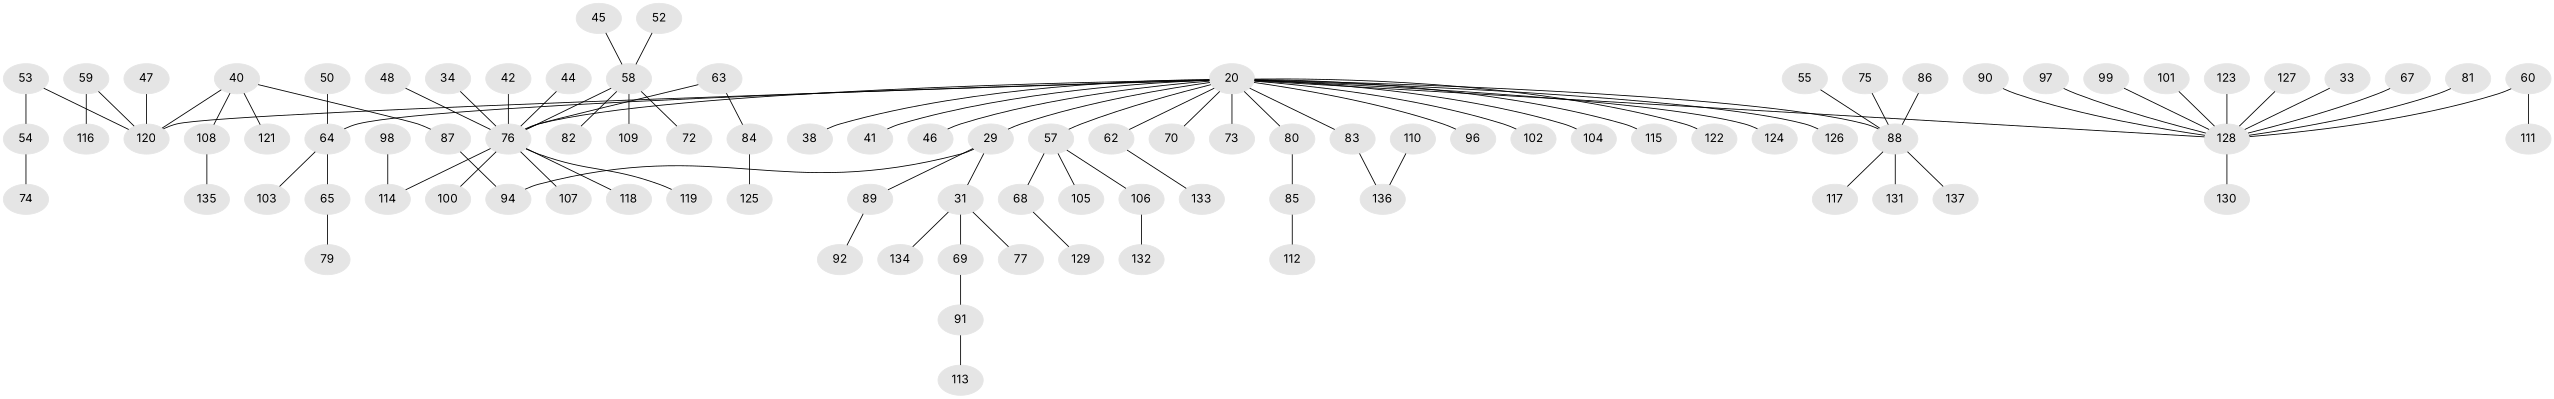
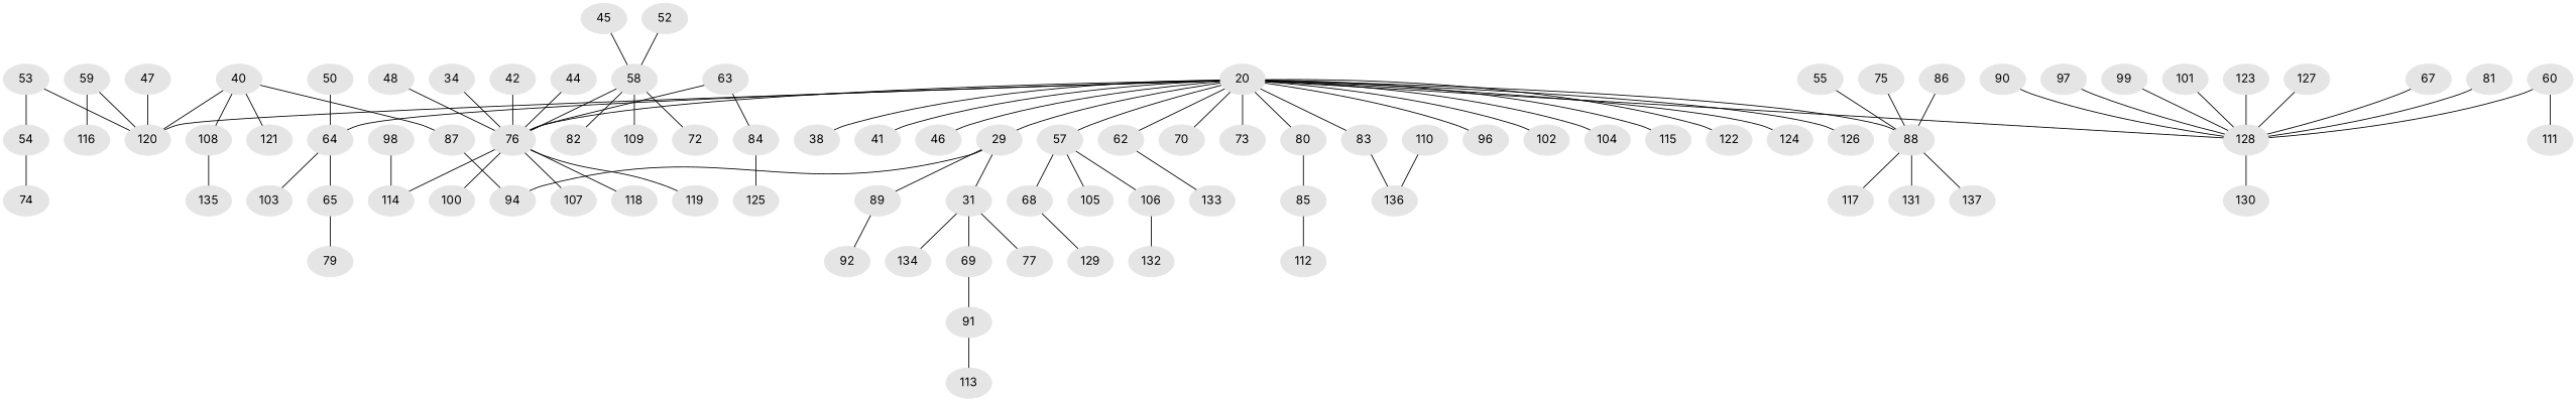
  graph {
    fontname=Inter
    node [color=gray90 fontname=Inter style=filled]
    edge [fontname=Inter]
    20 [super="+2+8"]
    29
    38
    41
    46
    57
    62 [super="+12"]
    64 [super="+9"]
    70
    73
    76 [super="+36+61"]
    80 [super="+22"]
    83 [super="+13+24+56"]
    88 [super="+43+66+71"]
    96
    102 [super="+21"]
    104
    115
    120 [super="+14+98"]
    122
    124
    126
    128 [super="+15+26+30+7+35+78+19+25+51+27"]
    31
    89
    94
    68
    105
    106
    133
    65
    103
    100
    107
    114 [super="+49"]
    118
    119
    85
    136 [super="+28"]
    117
    131
    137
    130
    69
    77
    134
    92
    91
-   33
    34
    40 [super="+18"]
    87
    108
    121
    135
    42
    44
    58 [super="+37"]
    72
    82
    109
    45
    47
    48
    50
    52
    53
    54
    74
    55
    129
    132
    59 [super="+17"]
    116
    60
    111
    63
    84
    125
    79
    67
    113
    75
    112
    81
    86
    90
    n88 [label=98]
    97
    99
    101
    110
    123
    127
    20 -- 29
    20 -- 38
    20 -- 41
    20 -- 46
    20 -- 57
    20 -- 62
    20 -- 64
    20 -- 70
    20 -- 73
    20 -- 76 [weight=2]
    20 -- 80
    20 -- 83
    20 -- 88 [weight=2]
    20 -- 96
    20 -- 102
    20 -- 104
    20 -- 115
    20 -- 120 [weight=2]
    20 -- 122
    20 -- 124
    20 -- 126
    20 -- 128
    29 -- 31
    29 -- 89
    29 -- 94
    57 -- 68
    57 -- 105
    57 -- 106
    62 -- 133
    64 -- 65
    64 -- 103
    76 -- 100
    76 -- 107
    76 -- 114
    76 -- 118
    76 -- 119
    80 -- 85
    83 -- 136
    88 -- 117
    88 -- 131
    88 -- 137
    128 -- 130
    31 -- 69
    31 -- 77
    31 -- 134
    89 -- 92
    68 -- 129
    106 -- 132
    65 -- 79
    85 -- 112
    69 -- 91
    91 -- 113
-   33 -- 128
    34 -- 76
    40 -- 120
    40 -- 87
    40 -- 108
    40 -- 121
    87 -- 94
    108 -- 135
    42 -- 76
    44 -- 76
    58 -- 76
    58 -- 72
    58 -- 82
    58 -- 109
    45 -- 58
    47 -- 120
    48 -- 76
    50 -- 64
    52 -- 58
    53 -- 120
    53 -- 54
    54 -- 74
    55 -- 88
    59 -- 120
    59 -- 116
    60 -- 128
    60 -- 111
    63 -- 76
    63 -- 84
    84 -- 125
    67 -- 128
    75 -- 88
    81 -- 128
    86 -- 88
    90 -- 128
    n88 -- 114
    97 -- 128
    99 -- 128
    101 -- 128
    110 -- 136
    123 -- 128
    127 -- 128
  }
